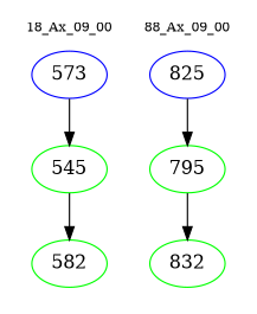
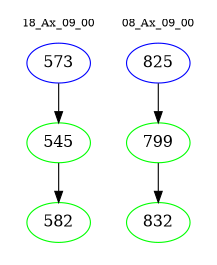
  digraph {
    node [color=green]
    edge [color=black]
    n1 [color=blue label=573]
    n2 [label=545]
    n3 [label=582]
    n4 [color=blue label=825]
-   n5 [label=795]
+   n5 [label=799]
    n6 [label=832]
    subgraph cluster_1 {
      color=white
      fontsize=10
      label="18_Ax_09_00"
      n1
      n2
      n3
    }
    subgraph cluster_2 {
      color=white
      fontsize=10
-     label="88_Ax_09_00"
+     label="08_Ax_09_00"
      n4
      n5
      n6
    }
    n1 -> n2
    n2 -> n3
    n4 -> n5
    n5 -> n6
  }
